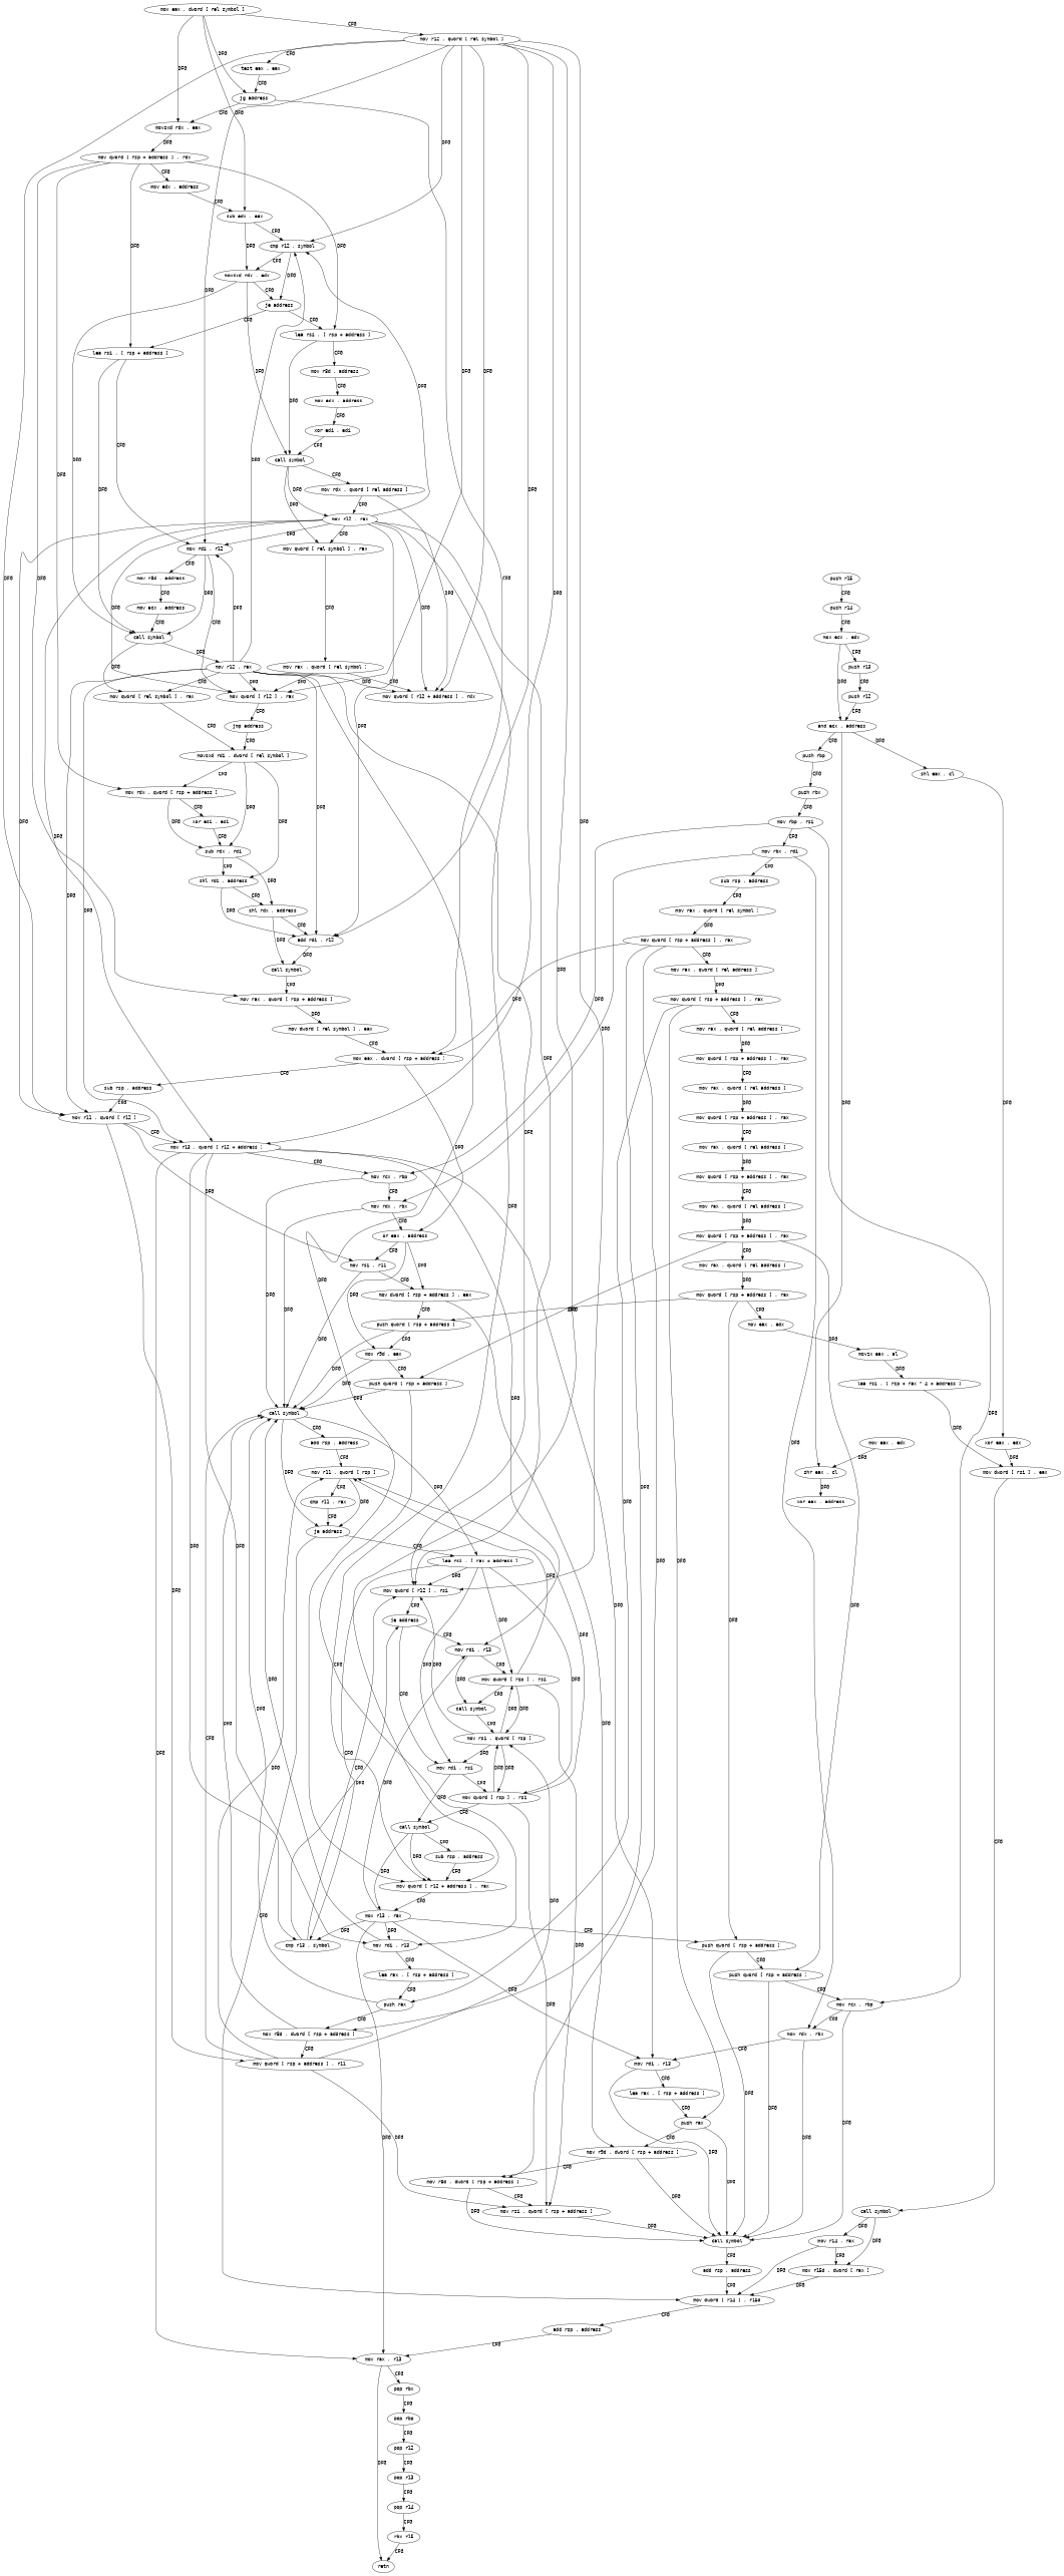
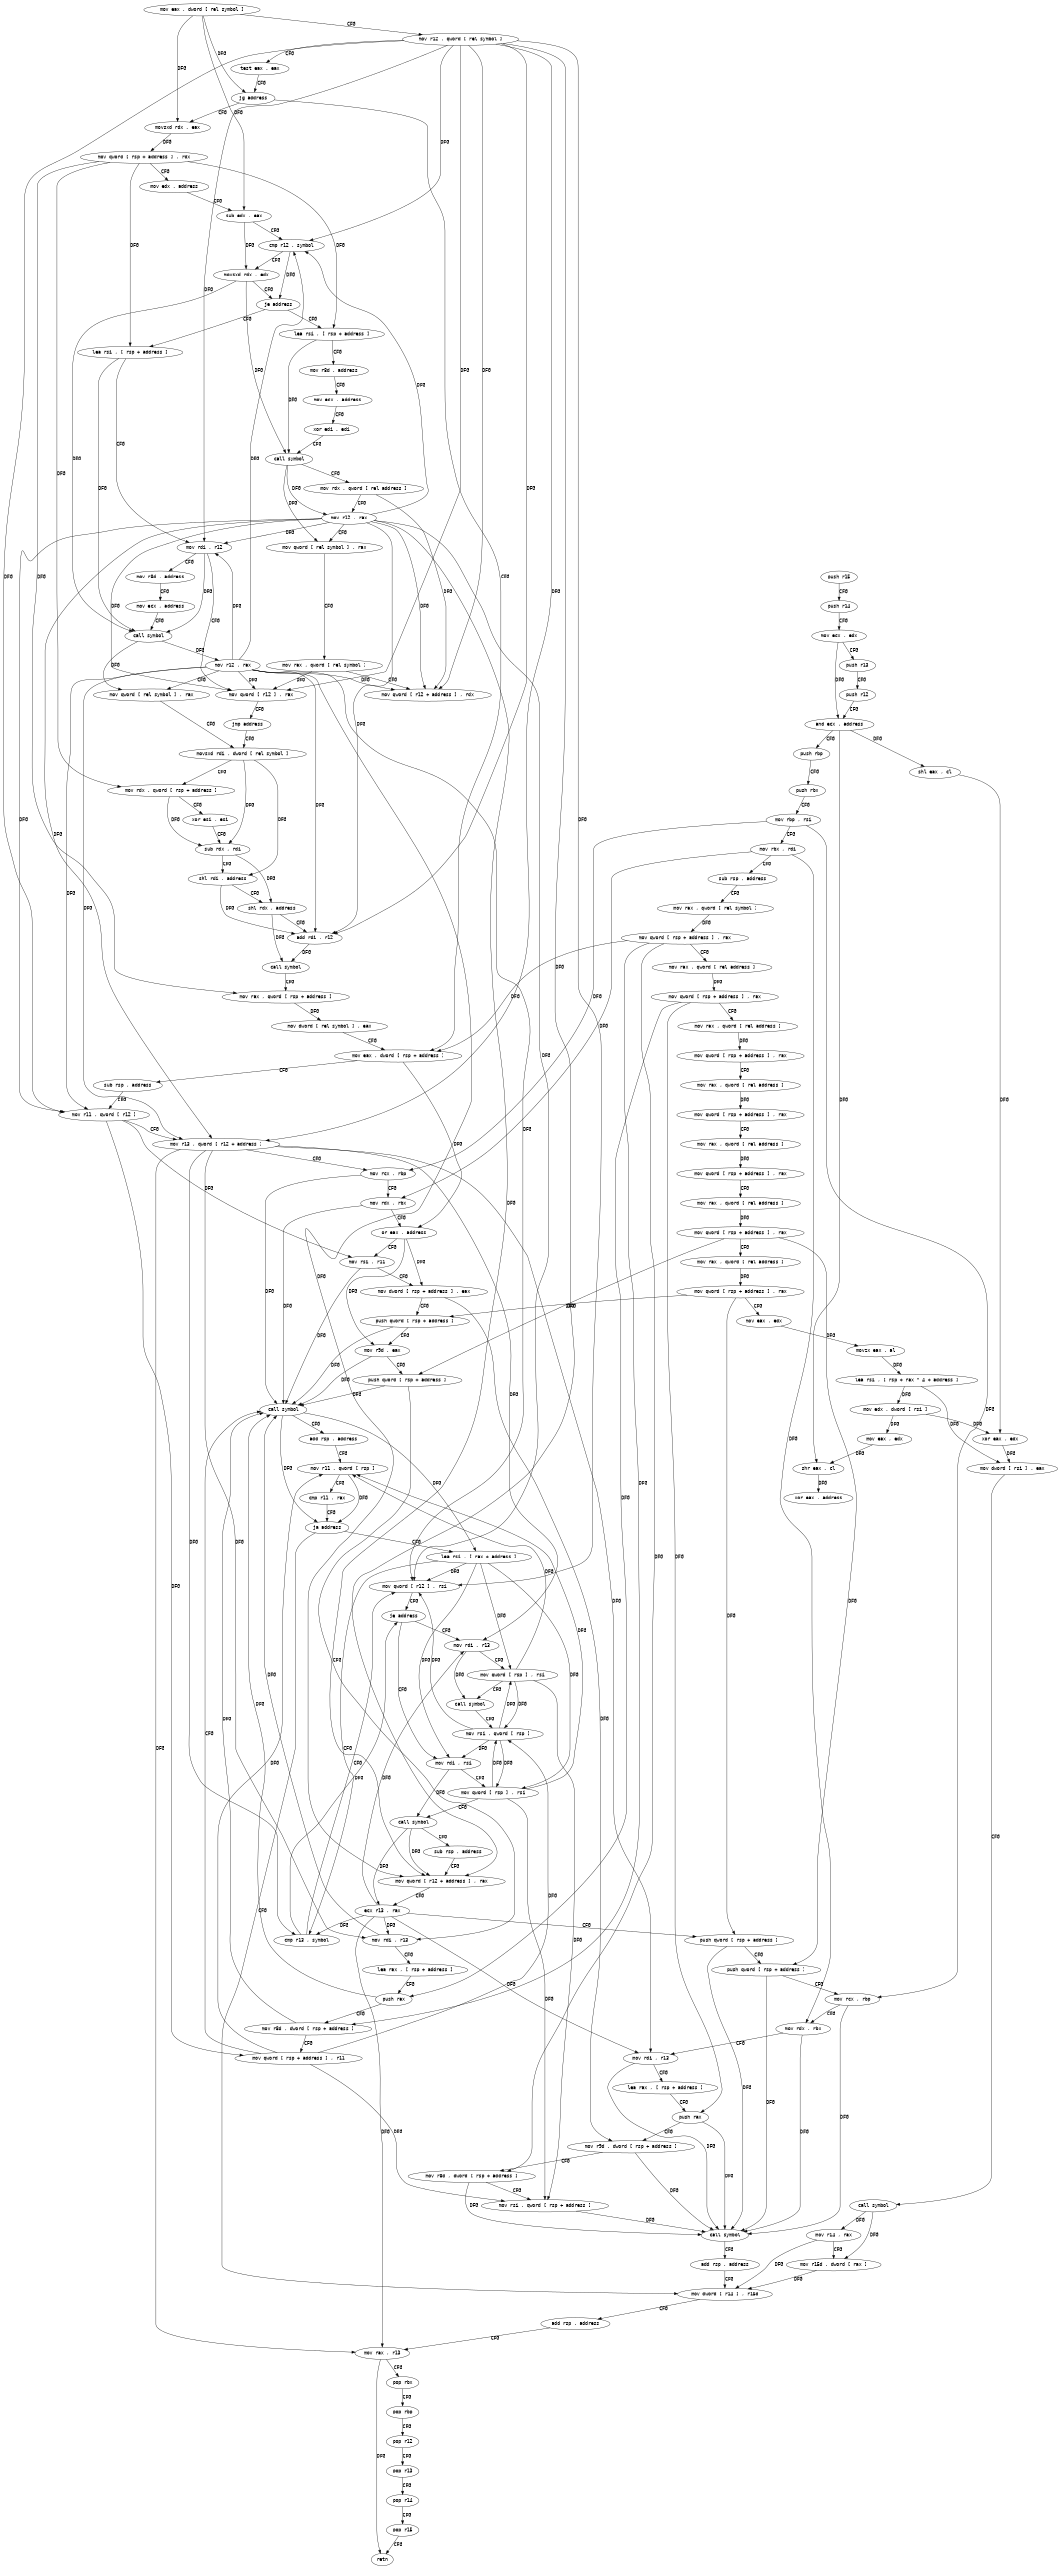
  digraph {
    fontname="DejaVu Sans Mono"
    node [fontname="DejaVu Sans Mono"]
    edge [fontname="DejaVu Sans Mono"]
    n1 [label="push r15"]
    n2 [label="push r14"]
    n3 [label="mov ecx , edx"]
    n4 [label="push r13"]
    n5 [label="and ecx , address"]
    n6 [label="push r12"]
    n7 [label="push rbp"]
    n8 [label="shr eax , cl"]
    n9 [label="shl eax , cl"]
    n10 [label="push rbx"]
    n11 [label="xor eax , address"]
    n12 [label="xor eax , edx"]
    n13 [label="mov rbp , rsi"]
    n14 [label="mov rbx , rdi"]
    n15 [label="mov rcx , rbp"]
    n16 [label="mov rcx , rbp"]
    n17 [label="sub rsp , address"]
    n18 [label="mov rdx , rbx"]
    n19 [label="mov rdx , rbx"]
    n20 [label="call symbol"]
    n21 [label="call symbol"]
    n22 [label="mov rax , qword [ rel symbol ]"]
    n23 [label="or eax , address"]
    n24 [label="mov rdi , r13"]
    n25 [label="mov qword [ rsp + address ] , rax"]
    n26 [label="mov rax , qword [ rel address ]"]
    n27 [label="mov eax , dword [ rsp + address ]"]
    n28 [label="mov r8d , dword [ rsp + address ]"]
    n29 [label="mov r8d , dword [ rsp + address ]"]
    n30 [label="mov qword [ rsp + address ] , rax"]
    n31 [label="sub rsp , address"]
    n32 [label="mov qword [ rsp + address ] , r11"]
    n33 [label="mov rsi , qword [ rsp + address ]"]
    n34 [label="mov rax , qword [ rel address ]"]
    n35 [label="push rax"]
    n36 [label="push rax"]
    n37 [label="mov qword [ rsp + address ] , rax"]
    n38 [label="mov r9d , dword [ rsp + address ]"]
    n39 [label="mov rax , qword [ rel address ]"]
    n40 [label="mov qword [ rsp + address ] , rax"]
    n41 [label="mov rax , qword [ rel address ]"]
    n42 [label="mov qword [ rsp + address ] , rax"]
    n43 [label="mov rax , qword [ rel address ]"]
    n44 [label="mov qword [ rsp + address ] , rax"]
    n45 [label="mov rax , qword [ rel address ]"]
    n46 [label="push qword [ rsp + address ]"]
    n47 [label="push qword [ rsp + address ]"]
    n48 [label="mov qword [ rsp + address ] , rax"]
    n49 [label="mov rdi , r13"]
    n50 [label="mov eax , edx"]
    n51 [label="push qword [ rsp + address ]"]
    n52 [label="push qword [ rsp + address ]"]
    n53 [label="movzx eax , al"]
    n54 [label="mov r9d , eax"]
    n55 [label="lea rsi , [ rsp + rax * 4 + address ]"]
+   n56 [label="mov edx , dword [ rsi ]"]
    n57 [label="mov dword [ rsi ] , eax"]
    n58 [label="mov eax , edx"]
    n59 [label="call symbol"]
    n60 [label="mov r14 , rax"]
    n61 [label="mov r15d , dword [ rax ]"]
    n62 [label="mov dword [ r14 ] , r15d"]
    n63 [label="add rsp , address"]
    n64 [label="mov eax , dword [ rel symbol ]"]
    n65 [label="mov r12 , qword [ rel symbol ]"]
    n66 [label="jg address"]
    n67 [label="movsxd rdx , eax"]
    n68 [label="sub edx , eax"]
    n69 [label="test eax , eax"]
    n70 [label="mov r11 , qword [ r12 ]"]
    n71 [label="mov r13 , qword [ r12 + address ]"]
    n72 [label="cmp r12 , symbol"]
    n73 [label="mov qword [ r12 ] , rsi"]
    n74 [label="mov qword [ r12 + address ] , rdx"]
    n75 [label="mov qword [ r12 ] , rax"]
    n76 [label="mov rdi , r12"]
    n77 [label="mov qword [ r12 + address ] , rax"]
    n78 [label="add rdi , r12"]
    n79 [label="mov qword [ rsp + address ] , rdx"]
    n80 [label="movsxd rdx , edx"]
    n81 [label="mov rsi , r11"]
    n82 [label="mov rax , r13"]
    n83 [label="cmp r13 , symbol"]
    n84 [label="mov rdi , r13"]
    n85 [label="je address"]
    n86 [label="je address"]
    n87 [label="jmp address"]
    n88 [label="call symbol"]
    n89 [label="mov r8d , address"]
-   n90 [label="mov r13 , rax"]
+   n90 [label="ecx r13 , rax"]
    n91 [label="call symbol"]
    n92 [label="mov dword [ rsp + address ] , eax"]
    n93 [label="mov edx , address"]
    n94 [label="lea rsi , [ rsp + address ]"]
    n95 [label="lea rsi , [ rsp + address ]"]
    n96 [label="mov rdx , qword [ rsp + address ]"]
    n97 [label="mov rax , qword [ rsp + address ]"]
    n98 [label="mov r11 , qword [ rsp ]"]
    n99 [label="mov rsi , qword [ rsp ]"]
    n100 [label="lea rax , [ rsp + address ]"]
    n101 [label="pop rbx"]
    n102 [label=retn]
    n103 [label="mov qword [ rsp ] , rsi"]
    n104 [label="call symbol"]
    n105 [label="lea rax , [ rsp + address ]"]
    n106 [label="add rsp , address"]
    n107 [label="ja address"]
    n108 [label="lea rsi , [ rax + address ]"]
    n109 [label="cmp r11 , rax"]
    n110 [label="mov rdi , rsi"]
    n111 [label="mov qword [ rsp ] , rsi"]
    n112 [label="call symbol"]
    n113 [label="call symbol"]
    n114 [label="mov r8d , address"]
    n115 [label="sub rdx , rdi"]
    n116 [label="xor esi , esi"]
    n117 [label="mov dword [ rel symbol ] , eax"]
    n118 [label="mov rdx , qword [ rel address ]"]
    n119 [label="mov r12 , rax"]
    n120 [label="mov qword [ rel symbol ] , rax"]
    n121 [label="mov r12 , rax"]
    n122 [label="mov qword [ rel symbol ] , rax"]
    n123 [label="mov ecx , address"]
    n124 [label="pop rbp"]
    n125 [label="pop r12"]
    n126 [label="pop r13"]
    n127 [label="pop r14"]
-   n128 [label="rbx r15"]
+   n128 [label="pop r15"]
    n129 [label="sub rsp , address"]
    n130 [label="xor edi , edi"]
    n131 [label="mov rax , qword [ rel symbol ]"]
    n132 [label="movsxd rdi , dword [ rel symbol ]"]
    n133 [label="shl rdi , address"]
    n134 [label="shl rdx , address"]
    n135 [label="mov ecx , address"]
    n136 [label="add rsp , address"]
    n1 -> n2 [label=CFG]
    n2 -> n3 [label=CFG]
    n3 -> n4 [label=CFG]
    n3 -> n5 [label=DFG]
    n4 -> n6 [label=CFG]
    n5 -> n7 [label=CFG]
    n5 -> n8 [label=DFG]
    n5 -> n9 [label=DFG]
    n6 -> n5 [label=CFG]
    n7 -> n10 [label=CFG]
    n8 -> n11 [label=DFG]
    n9 -> n12 [label=DFG]
    n10 -> n13 [label=CFG]
    n12 -> n57 [label=DFG]
    n13 -> n14 [label=CFG]
    n13 -> n15 [label=DFG]
    n13 -> n16 [label=DFG]
    n14 -> n17 [label=CFG]
    n14 -> n18 [label=DFG]
    n14 -> n19 [label=DFG]
    n15 -> n18 [label=CFG]
    n15 -> n20 [label=DFG]
    n16 -> n19 [label=CFG]
    n16 -> n21 [label=DFG]
    n17 -> n22 [label=CFG]
    n18 -> n20 [label=DFG]
    n18 -> n23 [label=CFG]
    n19 -> n21 [label=DFG]
    n19 -> n24 [label=CFG]
    n20 -> n106 [label=CFG]
    n20 -> n107 [label=DFG]
    n20 -> n108 [label=DFG]
    n21 -> n136 [label=CFG]
    n22 -> n25 [label=DFG]
    n23 -> n54 [label=DFG]
    n23 -> n81 [label=CFG]
    n23 -> n92 [label=DFG]
    n24 -> n21 [label=DFG]
    n24 -> n105 [label=CFG]
    n25 -> n26 [label=CFG]
    n25 -> n27 [label=DFG]
    n25 -> n28 [label=DFG]
    n25 -> n29 [label=DFG]
    n26 -> n30 [label=DFG]
    n27 -> n23 [label=DFG]
    n27 -> n31 [label=CFG]
    n28 -> n20 [label=DFG]
    n28 -> n32 [label=CFG]
    n29 -> n21 [label=DFG]
    n29 -> n33 [label=CFG]
    n30 -> n34 [label=CFG]
    n30 -> n35 [label=DFG]
    n30 -> n36 [label=DFG]
    n31 -> n70 [label=CFG]
    n32 -> n20 [label=CFG]
    n32 -> n33 [label=DFG]
    n32 -> n98 [label=DFG]
    n32 -> n99 [label=DFG]
    n33 -> n21 [label=DFG]
    n34 -> n37 [label=DFG]
    n35 -> n20 [label=DFG]
    n35 -> n28 [label=CFG]
    n36 -> n21 [label=DFG]
    n36 -> n38 [label=CFG]
    n37 -> n39 [label=CFG]
    n38 -> n21 [label=DFG]
    n38 -> n29 [label=CFG]
    n39 -> n40 [label=DFG]
    n40 -> n41 [label=CFG]
    n41 -> n42 [label=DFG]
    n42 -> n43 [label=CFG]
    n43 -> n44 [label=DFG]
    n44 -> n45 [label=CFG]
    n44 -> n46 [label=DFG]
    n44 -> n47 [label=DFG]
    n45 -> n48 [label=DFG]
    n46 -> n20 [label=DFG]
    n46 -> n49 [label=CFG]
    n47 -> n16 [label=CFG]
    n47 -> n21 [label=DFG]
    n48 -> n50 [label=CFG]
    n48 -> n51 [label=DFG]
    n48 -> n52 [label=DFG]
    n49 -> n20 [label=DFG]
    n49 -> n100 [label=CFG]
    n50 -> n53 [label=DFG]
    n51 -> n20 [label=DFG]
    n51 -> n54 [label=CFG]
    n52 -> n21 [label=DFG]
    n52 -> n47 [label=CFG]
    n53 -> n55 [label=DFG]
    n54 -> n20 [label=DFG]
    n54 -> n46 [label=CFG]
+   n55 -> n56 [label=DFG]
    n55 -> n57 [label=DFG]
+   n56 -> n12 [label=DFG]
+   n56 -> n58 [label=DFG]
    n57 -> n59 [label=CFG]
    n58 -> n8 [label=DFG]
    n59 -> n60 [label=DFG]
    n59 -> n61 [label=DFG]
    n60 -> n61 [label=CFG]
    n60 -> n62 [label=DFG]
    n61 -> n62 [label=DFG]
    n62 -> n63 [label=CFG]
    n63 -> n82 [label=CFG]
    n64 -> n65 [label=CFG]
    n64 -> n66 [label=DFG]
    n64 -> n67 [label=DFG]
    n64 -> n68 [label=DFG]
    n65 -> n69 [label=CFG]
    n65 -> n70 [label=DFG]
    n65 -> n71 [label=DFG]
    n65 -> n72 [label=DFG]
    n65 -> n73 [label=DFG]
    n65 -> n74 [label=DFG]
    n65 -> n75 [label=DFG]
    n65 -> n76 [label=DFG]
    n65 -> n77 [label=DFG]
    n65 -> n78 [label=DFG]
    n66 -> n27 [label=CFG]
    n66 -> n67 [label=CFG]
    n67 -> n79 [label=DFG]
    n68 -> n72 [label=CFG]
    n68 -> n80 [label=DFG]
    n69 -> n66 [label=CFG]
    n70 -> n32 [label=DFG]
    n70 -> n71 [label=CFG]
    n70 -> n81 [label=DFG]
    n71 -> n15 [label=CFG]
    n71 -> n24 [label=DFG]
    n71 -> n49 [label=DFG]
    n71 -> n82 [label=DFG]
    n71 -> n83 [label=DFG]
    n71 -> n84 [label=DFG]
    n72 -> n80 [label=CFG]
    n72 -> n85 [label=DFG]
    n73 -> n86 [label=CFG]
    n75 -> n87 [label=CFG]
    n76 -> n75 [label=CFG]
    n76 -> n88 [label=DFG]
    n76 -> n89 [label=CFG]
    n77 -> n90 [label=CFG]
    n78 -> n91 [label=DFG]
    n79 -> n93 [label=CFG]
    n79 -> n94 [label=DFG]
    n79 -> n95 [label=DFG]
    n79 -> n96 [label=DFG]
    n79 -> n97 [label=DFG]
    n80 -> n85 [label=CFG]
    n80 -> n88 [label=DFG]
    n80 -> n113 [label=DFG]
    n81 -> n20 [label=DFG]
    n81 -> n92 [label=CFG]
    n82 -> n101 [label=CFG]
    n82 -> n102 [label=DFG]
    n83 -> n73 [label=CFG]
    n83 -> n86 [label=DFG]
    n84 -> n103 [label=CFG]
    n84 -> n104 [label=DFG]
    n85 -> n94 [label=CFG]
    n85 -> n95 [label=CFG]
    n86 -> n84 [label=CFG]
    n86 -> n110 [label=CFG]
    n87 -> n132 [label=CFG]
    n88 -> n121 [label=DFG]
    n88 -> n122 [label=DFG]
    n89 -> n135 [label=CFG]
    n90 -> n24 [label=DFG]
    n90 -> n49 [label=DFG]
    n90 -> n52 [label=CFG]
    n90 -> n82 [label=DFG]
    n90 -> n83 [label=DFG]
    n90 -> n84 [label=DFG]
    n91 -> n97 [label=CFG]
    n92 -> n38 [label=DFG]
    n92 -> n51 [label=CFG]
    n93 -> n68 [label=CFG]
    n94 -> n113 [label=DFG]
    n94 -> n114 [label=CFG]
    n95 -> n76 [label=CFG]
    n95 -> n88 [label=DFG]
    n96 -> n115 [label=DFG]
    n96 -> n116 [label=CFG]
    n97 -> n117 [label=DFG]
    n98 -> n107 [label=DFG]
    n98 -> n109 [label=CFG]
    n99 -> n73 [label=DFG]
    n99 -> n103 [label=DFG]
    n99 -> n110 [label=DFG]
    n99 -> n111 [label=DFG]
    n100 -> n35 [label=CFG]
    n101 -> n124 [label=CFG]
    n103 -> n33 [label=DFG]
    n103 -> n98 [label=DFG]
    n103 -> n99 [label=DFG]
    n103 -> n104 [label=CFG]
    n104 -> n99 [label=CFG]
    n105 -> n36 [label=CFG]
    n106 -> n98 [label=CFG]
    n107 -> n62 [label=CFG]
    n107 -> n108 [label=CFG]
    n108 -> n73 [label=DFG]
    n108 -> n83 [label=CFG]
    n108 -> n103 [label=DFG]
    n108 -> n110 [label=DFG]
    n108 -> n111 [label=DFG]
    n109 -> n107 [label=CFG]
    n110 -> n111 [label=CFG]
    n110 -> n112 [label=DFG]
    n111 -> n33 [label=DFG]
    n111 -> n98 [label=DFG]
    n111 -> n99 [label=DFG]
    n111 -> n112 [label=CFG]
    n112 -> n77 [label=DFG]
    n112 -> n90 [label=DFG]
    n112 -> n129 [label=CFG]
    n113 -> n118 [label=CFG]
    n113 -> n119 [label=DFG]
    n113 -> n120 [label=DFG]
    n114 -> n123 [label=CFG]
    n115 -> n133 [label=CFG]
    n115 -> n134 [label=DFG]
    n116 -> n115 [label=CFG]
    n117 -> n27 [label=CFG]
    n118 -> n74 [label=DFG]
    n118 -> n119 [label=CFG]
    n119 -> n70 [label=DFG]
    n119 -> n71 [label=DFG]
    n119 -> n72 [label=DFG]
    n119 -> n73 [label=DFG]
    n119 -> n74 [label=DFG]
    n119 -> n75 [label=DFG]
    n119 -> n76 [label=DFG]
    n119 -> n77 [label=DFG]
    n119 -> n78 [label=DFG]
    n119 -> n120 [label=CFG]
    n120 -> n131 [label=CFG]
    n121 -> n70 [label=DFG]
    n121 -> n71 [label=DFG]
    n121 -> n72 [label=DFG]
    n121 -> n73 [label=DFG]
    n121 -> n74 [label=DFG]
    n121 -> n75 [label=DFG]
    n121 -> n76 [label=DFG]
    n121 -> n77 [label=DFG]
    n121 -> n78 [label=DFG]
    n121 -> n122 [label=CFG]
    n122 -> n132 [label=CFG]
    n123 -> n130 [label=CFG]
    n124 -> n125 [label=CFG]
    n125 -> n126 [label=CFG]
    n126 -> n127 [label=CFG]
    n127 -> n128 [label=CFG]
    n128 -> n102 [label=CFG]
    n129 -> n77 [label=CFG]
    n130 -> n113 [label=CFG]
    n131 -> n74 [label=CFG]
    n131 -> n75 [label=DFG]
    n132 -> n96 [label=CFG]
    n132 -> n115 [label=DFG]
    n132 -> n133 [label=DFG]
    n133 -> n78 [label=DFG]
    n133 -> n134 [label=CFG]
    n134 -> n78 [label=CFG]
    n134 -> n91 [label=DFG]
    n135 -> n88 [label=CFG]
    n136 -> n62 [label=CFG]
  }
